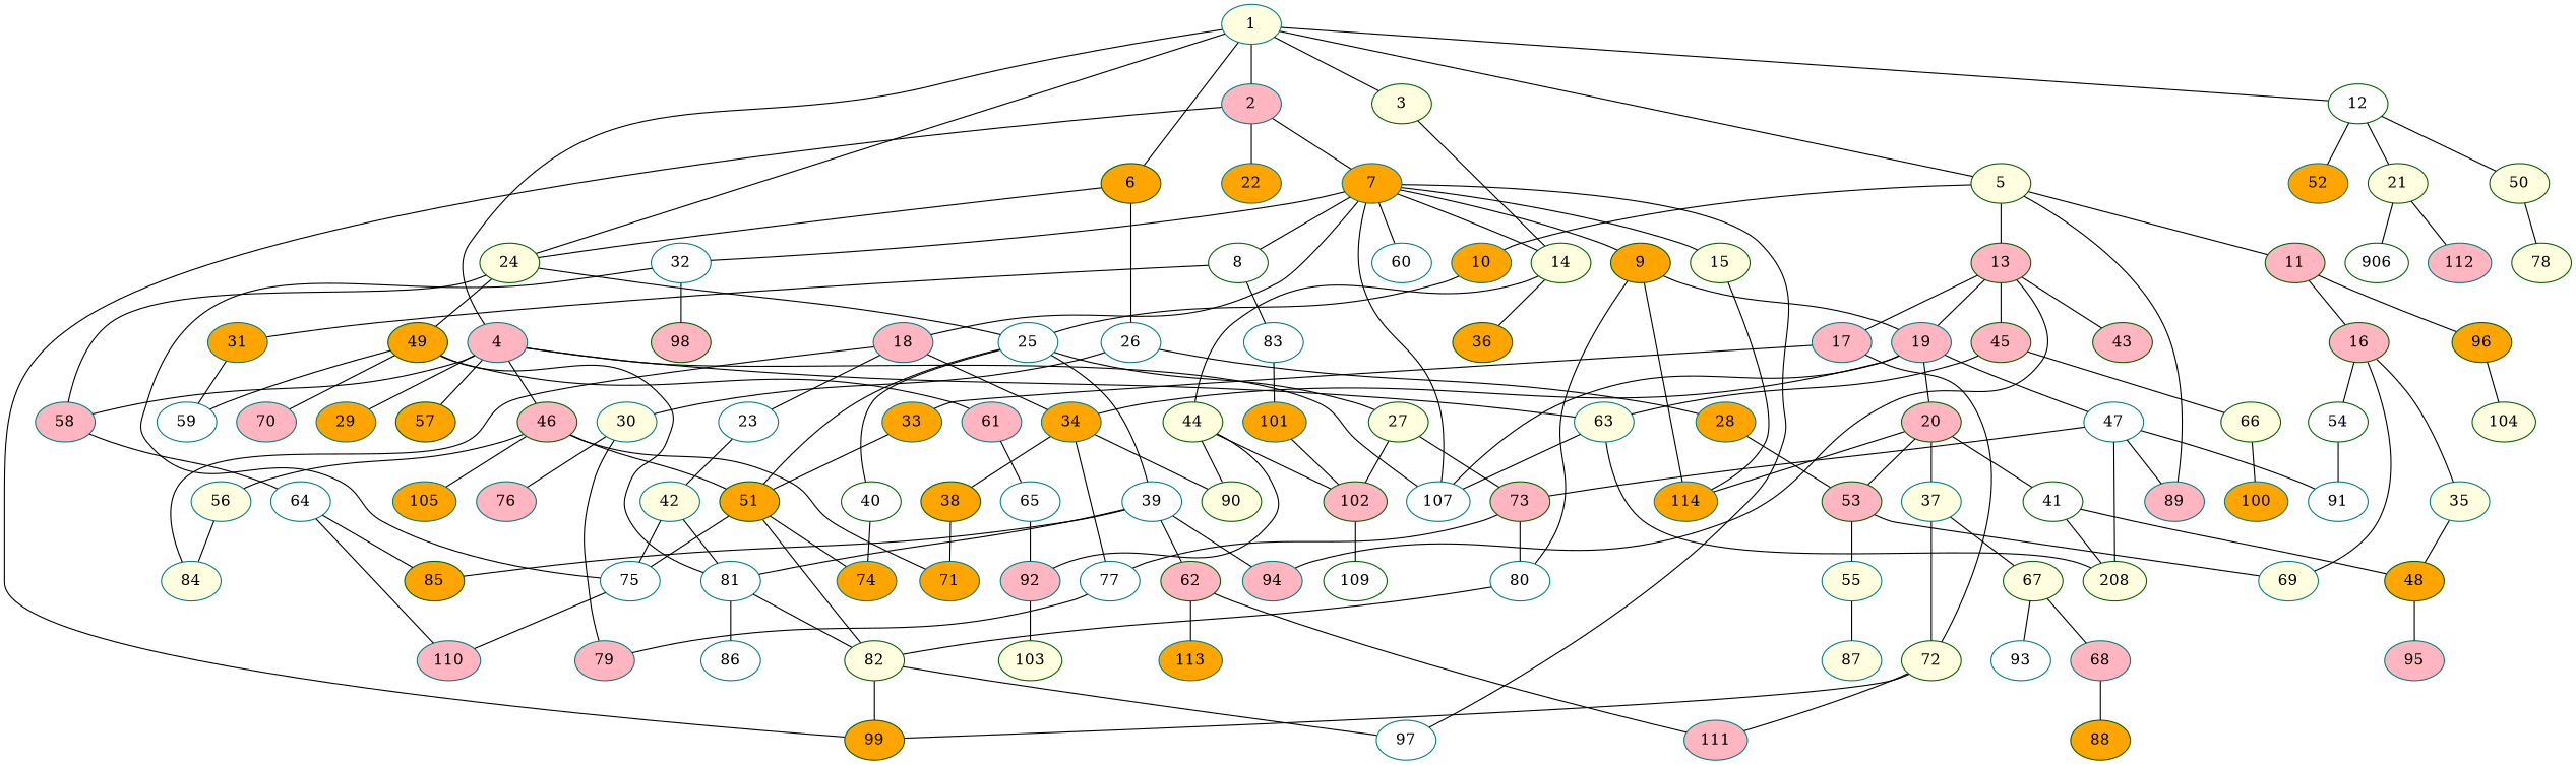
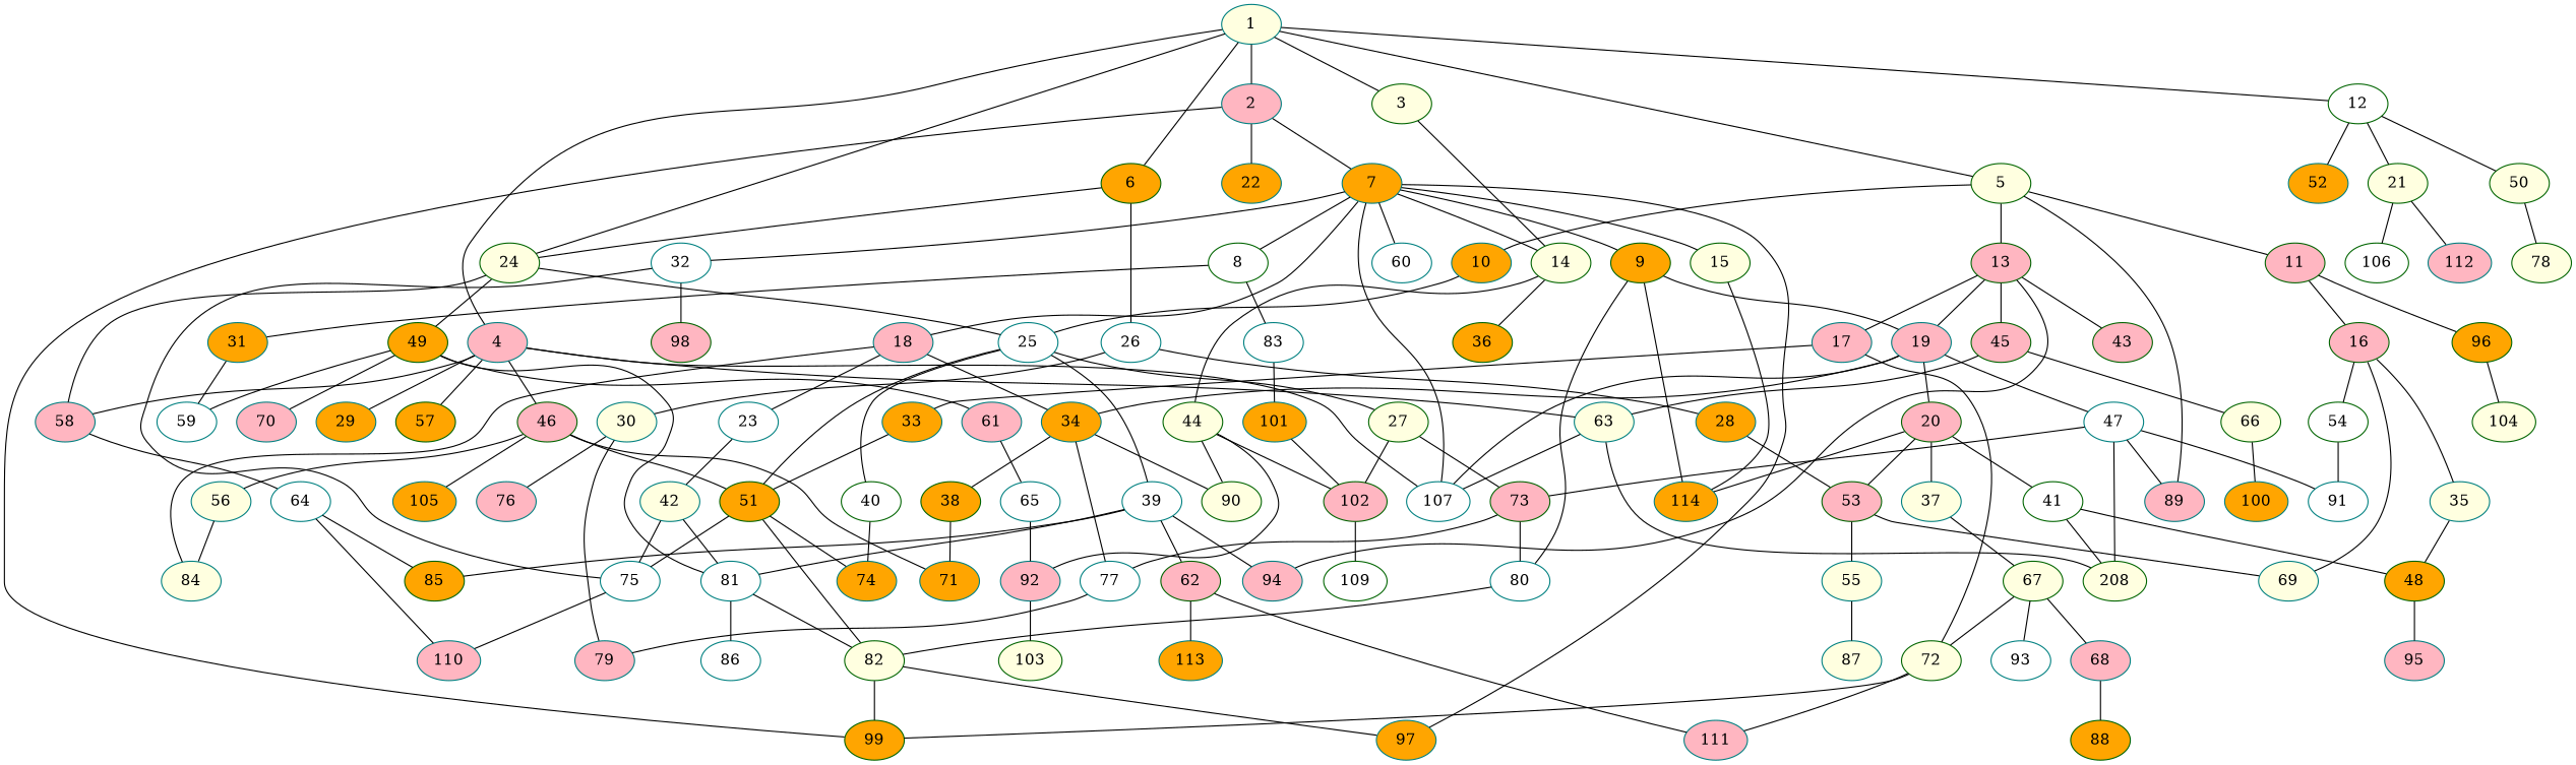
  graph {
    node [color=teal fillcolor=lightpink style=filled]
    1 [fillcolor=lightyellow]
    2
    3 [color=darkgreen fillcolor=lightyellow]
    4
    5 [color=darkgreen fillcolor=lightyellow]
    6 [color=darkgreen fillcolor=orange]
    12 [color=darkgreen fillcolor=white]
    24 [color=darkgreen fillcolor=lightyellow]
    7 [fillcolor=orange]
    22 [fillcolor=orange]
    99 [color=darkgreen fillcolor=orange]
    14 [color=darkgreen fillcolor=lightyellow]
    29 [fillcolor=orange]
    46 [color=darkgreen]
    57 [color=darkgreen fillcolor=orange]
    58
    63 [fillcolor=lightyellow]
    107 [fillcolor=white]
    10 [fillcolor=orange]
    11 [color=darkgreen]
    13 [color=darkgreen]
    89
    26 [fillcolor=white]
    21 [color=darkgreen fillcolor=lightyellow]
    50 [color=darkgreen fillcolor=lightyellow]
    52 [fillcolor=orange]
    25 [fillcolor=white]
    49 [color=darkgreen fillcolor=orange]
    8 [color=darkgreen fillcolor=white]
    9 [color=darkgreen fillcolor=orange]
    15 [color=darkgreen fillcolor=lightyellow]
    18
    32 [fillcolor=white]
    60 [fillcolor=white]
-   97 [fillcolor=white]
+   97 [fillcolor=orange]
    36 [color=darkgreen fillcolor=orange]
    44 [color=darkgreen fillcolor=lightyellow]
    51 [color=darkgreen fillcolor=orange]
    71 [fillcolor=orange]
    56 [fillcolor=lightyellow]
    105 [fillcolor=orange]
    64 [fillcolor=white]
    n43 [color=darkgreen fillcolor=lightyellow label=208]
    16 [color=darkgreen]
    96 [color=darkgreen fillcolor=orange]
    19
    17
    43 [color=darkgreen]
    45 [color=darkgreen]
    94
    28 [fillcolor=orange]
    30 [fillcolor=lightyellow]
    31 [fillcolor=orange]
    83 [fillcolor=white]
    80 [fillcolor=white]
    114 [fillcolor=orange]
    23 [fillcolor=white]
    34 [fillcolor=orange]
    84 [fillcolor=lightyellow]
    75 [fillcolor=white]
    98 [color=darkgreen]
    59 [fillcolor=white]
    101 [fillcolor=orange]
    20 [color=darkgreen]
    47 [fillcolor=white]
    82 [color=darkgreen fillcolor=lightyellow]
    27 [color=darkgreen fillcolor=lightyellow]
    39 [fillcolor=white]
    40 [color=darkgreen fillcolor=white]
    35 [fillcolor=lightyellow]
    54 [color=darkgreen fillcolor=white]
    69 [fillcolor=lightyellow]
    104 [color=darkgreen fillcolor=lightyellow]
-   106 [color=darkgreen fillcolor=white label=906]
+   106 [color=darkgreen fillcolor=white]
    112
    78 [color=darkgreen fillcolor=lightyellow]
    33 [fillcolor=orange]
    72 [color=darkgreen fillcolor=lightyellow]
    66 [color=darkgreen fillcolor=lightyellow]
    102 [color=darkgreen]
    90 [color=darkgreen fillcolor=lightyellow]
    92
    48 [color=darkgreen fillcolor=orange]
    91 [fillcolor=white]
    111
    42 [fillcolor=lightyellow]
    38 [color=darkgreen fillcolor=orange]
    77 [fillcolor=white]
    37 [fillcolor=lightyellow]
    41 [color=darkgreen fillcolor=white]
    53 [color=darkgreen]
    73 [color=darkgreen]
    67 [color=darkgreen fillcolor=lightyellow]
    55 [fillcolor=lightyellow]
    81 [fillcolor=white]
    61
    70
    62 [color=darkgreen]
    85 [color=darkgreen fillcolor=orange]
    74 [fillcolor=orange]
    76
    79
    109 [color=darkgreen fillcolor=white]
    110
    95
    68
    93 [fillcolor=white]
    113 [fillcolor=orange]
    86 [fillcolor=white]
    103 [color=darkgreen fillcolor=lightyellow]
    100 [fillcolor=orange]
    65 [fillcolor=white]
    87 [fillcolor=lightyellow]
    88 [color=darkgreen fillcolor=orange]
    1 -- 2
    1 -- 3
    1 -- 4
    1 -- 5
    1 -- 6
    1 -- 12
    1 -- 24
    2 -- 7
    2 -- 22
    2 -- 99
    3 -- 14
    4 -- 29
    4 -- 46
    4 -- 57
    4 -- 58
    4 -- 63
    4 -- 107
    5 -- 10
    5 -- 11
    5 -- 13
    5 -- 89
    6 -- 24
    6 -- 26
    12 -- 21
    12 -- 50
    12 -- 52
    24 -- 58
    24 -- 25
    24 -- 49
    7 -- 14
    7 -- 107
    7 -- 8
    7 -- 9
    7 -- 15
    7 -- 18
    7 -- 32
    7 -- 60
    7 -- 97
    14 -- 36
    14 -- 44
    46 -- 51
    46 -- 71
    46 -- 56
    46 -- 105
    58 -- 64
    63 -- 107
    63 -- n43
    10 -- 25
    11 -- 16
    11 -- 96
    13 -- 19
    13 -- 17
    13 -- 43
    13 -- 45
    13 -- 94
    26 -- 28
    26 -- 30
    21 -- 106
    21 -- 112
    50 -- 78
    25 -- 51
    25 -- 27
    25 -- 39
    25 -- 40
    49 -- 59
    49 -- 81
    49 -- 61
    49 -- 70
    8 -- 31
    8 -- 83
    9 -- 19
    9 -- 80
    9 -- 114
    15 -- 114
    18 -- 23
    18 -- 34
    18 -- 84
    32 -- 75
    32 -- 98
    44 -- 102
    44 -- 90
    44 -- 92
    51 -- 75
    51 -- 82
    51 -- 74
    56 -- 84
    64 -- 85
    64 -- 110
    16 -- 35
    16 -- 54
    16 -- 69
    96 -- 104
    19 -- 107
    19 -- 34
    19 -- 20
    19 -- 47
    17 -- 33
    17 -- 72
    45 -- 63
    45 -- 66
    28 -- 53
    30 -- 76
    30 -- 79
    31 -- 59
    83 -- 101
    80 -- 82
    23 -- 42
    34 -- 90
    34 -- 38
    34 -- 77
    75 -- 110
    101 -- 102
    20 -- 114
    20 -- 37
    20 -- 41
    20 -- 53
    47 -- 89
    47 -- n43
    47 -- 91
    47 -- 73
    82 -- 99
    82 -- 97
    27 -- 102
    27 -- 73
    39 -- 94
    39 -- 81
    39 -- 62
    39 -- 85
    40 -- 74
    35 -- 48
    54 -- 91
    33 -- 51
    72 -- 99
    72 -- 111
    66 -- 100
    102 -- 109
    92 -- 103
    48 -- 95
    42 -- 75
    42 -- 81
    38 -- 71
    77 -- 79
    37 -- 67
    41 -- n43
    41 -- 48
    53 -- 69
    53 -- 55
    73 -- 80
    73 -- 77
-   37 -- 72
+   67 -- 72
    67 -- 68
    67 -- 93
    55 -- 87
    81 -- 82
    81 -- 86
    61 -- 65
    62 -- 111
    62 -- 113
    68 -- 88
    65 -- 92
  }
